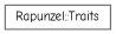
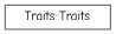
  digraph {
    rankdir=LR
    fontname="Comic Neue"
-   n1 [color=grey40 fillcolor=white fontname="Comic Neue" fontsize=10 height=0.2 label="Rapunzel::Traits" shape=box style=filled width=0.4]
+   n1 [color=grey40 fillcolor=white fontname="Comic Neue" fontsize=10 height=0.2 label="Traits::Traits" shape=box style=filled width=0.4]
  }
